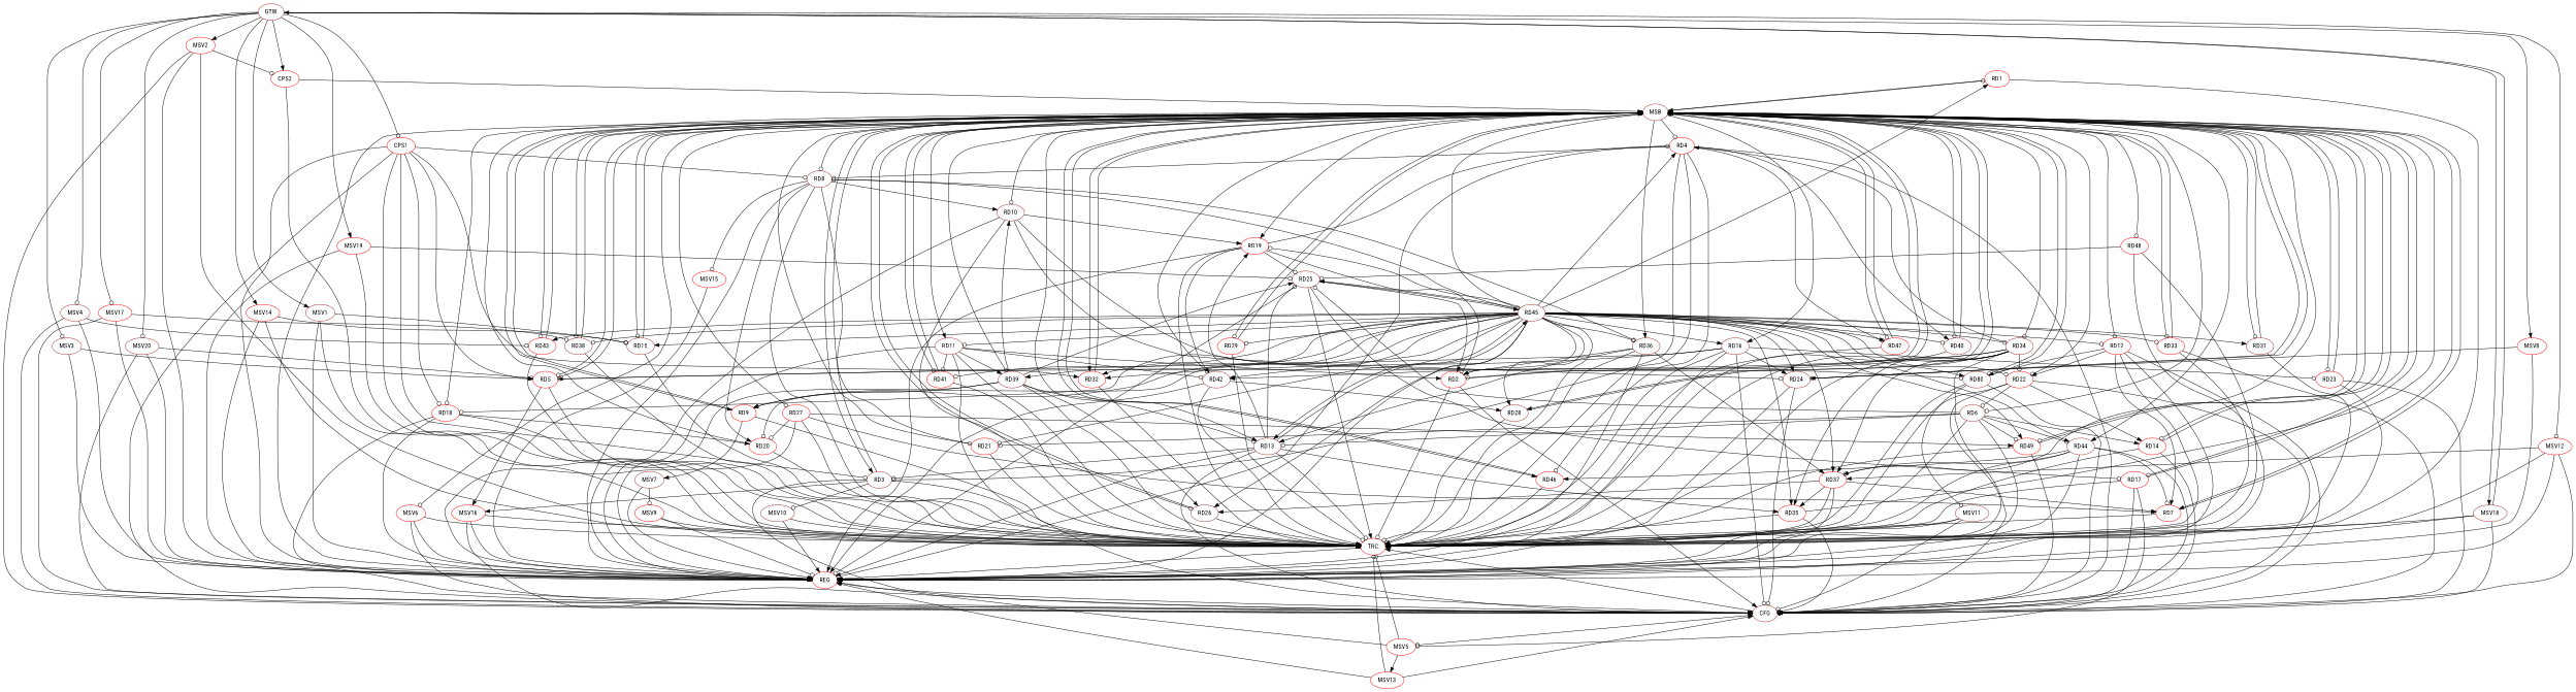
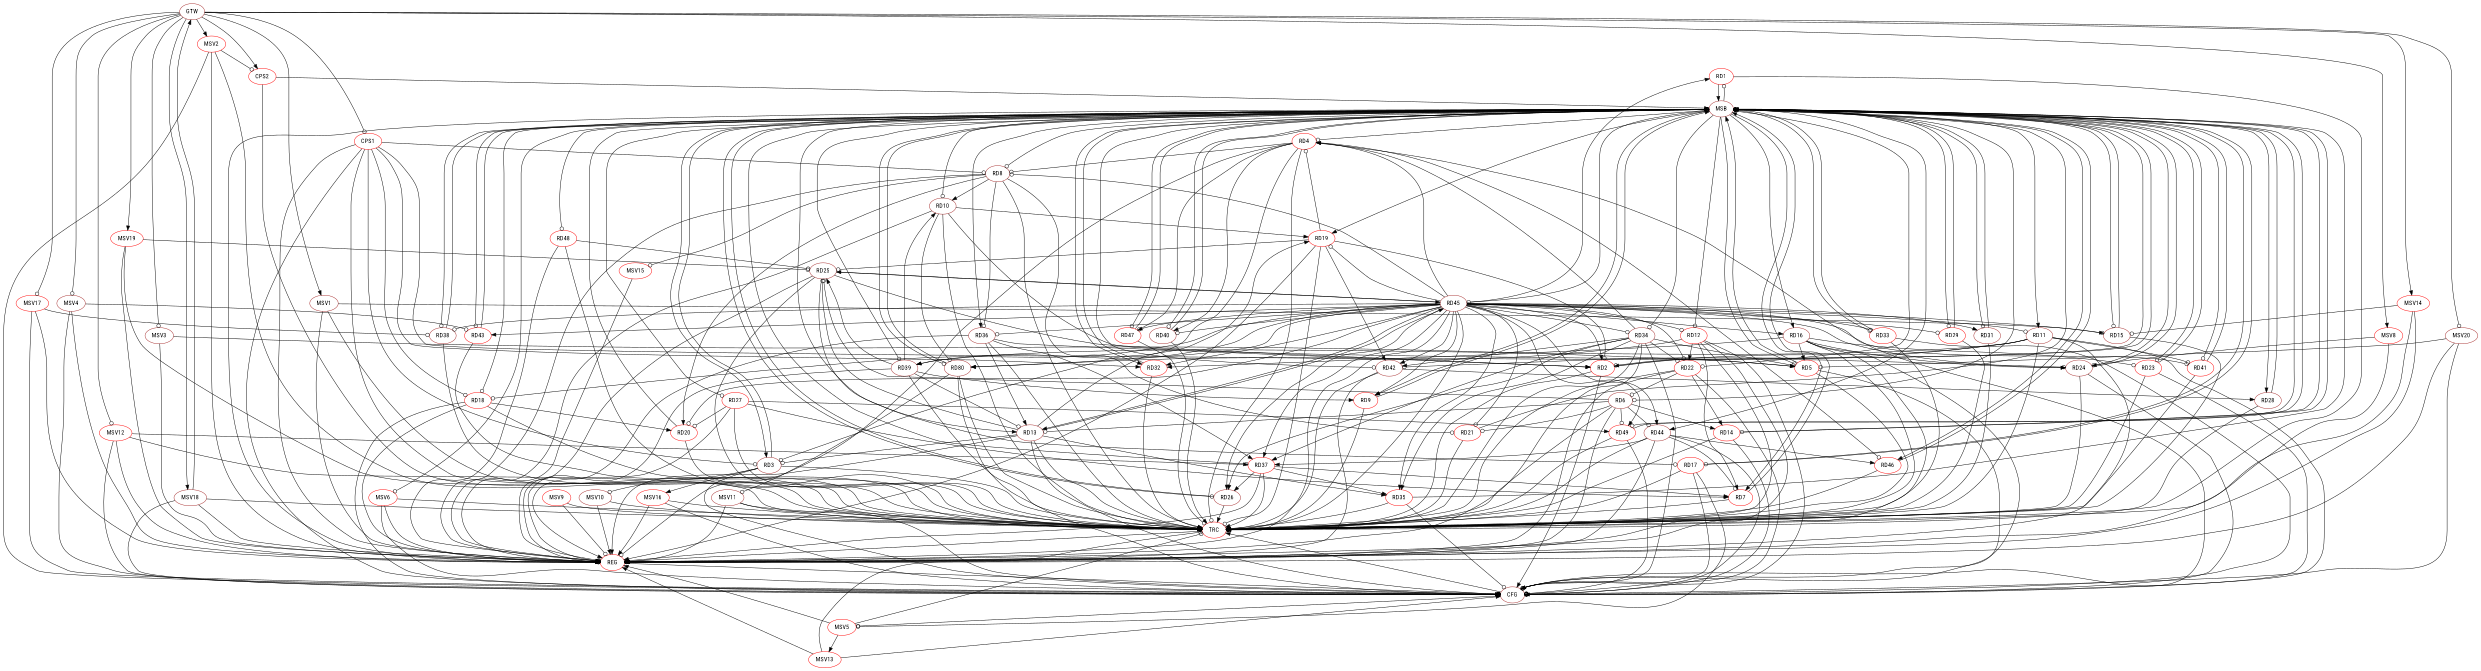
  strict digraph {
    fontname="Roboto Condensed"
    node [color=red fontname="Roboto Condensed"]
    edge [arrowhead=normal fontname="Roboto Condensed"]
    n1 [label=RD1]
    n2 [color=brown label=MSB]
    n3 [label=TRC]
    n4 [label=RD2]
    n5 [color=brown label=RD3]
    n6 [label=RD4]
    n7 [color=brown label=RD8]
    n8 [color=brown label=RD40]
    n9 [label=RD46]
    n10 [label=RD47]
    n11 [label=REG]
    n12 [label=RD5]
    n13 [color=brown label=RD6]
    n14 [color=brown label=RD13]
    n15 [label=RD14]
    n16 [color=brown label=RD44]
    n17 [label=RD49]
    n18 [label=RD7]
    n19 [color=brown label=RD10]
    n20 [color=brown label=RD36]
    n21 [label=RD9]
    n22 [label=RD19]
    n23 [color=brown label=RD24]
    n24 [color=brown label=RD80]
    n25 [color=brown label=RD11]
    n26 [color=brown label=RD39]
    n27 [label=RD41]
    n28 [color=brown label=RD42]
    n29 [label=RD12]
    n30 [label=RD22]
    n31 [color=brown label=RD45]
    n32 [color=brown label=RD15]
    n33 [color=brown label=RD16]
    n34 [label=RD23]
    n35 [label=RD32]
    n36 [label=RD17]
    n37 [label=RD18]
    n38 [color=brown label=RD26]
    n39 [label=RD27]
    n40 [color=brown label=RD28]
    n41 [label=RD29]
    n42 [color=brown label=RD31]
    n43 [label=RD33]
    n44 [color=brown label=RD34]
    n45 [label=RD37]
    n46 [color=brown label=RD38]
    n47 [label=RD43]
    n48 [label=RD48]
    n49 [label=MSV6]
    n50 [color=brown label=CFG]
    n51 [label=MSV5]
    n52 [color=brown label=MSV10]
    n53 [label=MSV16]
    n54 [label=RD21]
    n55 [label=RD20]
    n56 [label=MSV15]
    n57 [color=brown label=RD25]
    n58 [label=RD35]
-   n59 [color=brown label=MSV7]
    n60 [label=MSV9]
    n61 [color=brown label=MSV11]
    n62 [label=MSV13]
    n63 [label=CPS1]
    n64 [label=CPS2]
    n65 [color=brown label=GTW]
    n66 [color=brown label=MSV1]
    n67 [label=MSV2]
    n68 [color=brown label=MSV3]
    n69 [color=brown label=MSV4]
    n70 [label=MSV8]
    n71 [label=MSV12]
    n72 [label=MSV14]
    n73 [label=MSV17]
    n74 [color=brown label=MSV18]
    n75 [label=MSV19]
    n76 [color=brown label=MSV20]
    n1 -> n2
    n1 -> n3
    n2 -> n1 [arrowhead=odot]
    n2 -> n4 [arrowhead=odot]
    n2 -> n5
    n2 -> n6 [arrowhead=odot]
    n2 -> n7 [arrowhead=odot]
    n2 -> n8 [arrowhead=odot]
    n2 -> n9
    n2 -> n10 [arrowhead=odot]
    n2 -> n11
    n2 -> n12 [arrowhead=odot]
    n2 -> n13 [arrowhead=odot]
    n2 -> n14
    n2 -> n15 [arrowhead=odot]
    n2 -> n16
    n2 -> n17 [arrowhead=odot]
    n2 -> n18
    n2 -> n19 [arrowhead=odot]
    n2 -> n20
    n2 -> n21
    n2 -> n22
    n2 -> n23
    n2 -> n24 [arrowhead=odot]
    n2 -> n25
    n2 -> n26 [arrowhead=odot]
    n2 -> n27 [arrowhead=odot]
    n2 -> n28 [arrowhead=odot]
    n2 -> n29 [arrowhead=odot]
    n2 -> n30 [arrowhead=odot]
    n2 -> n31 [arrowhead=odot]
    n2 -> n32 [arrowhead=odot]
    n2 -> n33
    n2 -> n34 [arrowhead=odot]
    n2 -> n35
    n2 -> n36 [arrowhead=odot]
    n2 -> n37 [arrowhead=odot]
    n2 -> n38 [arrowhead=odot]
    n2 -> n39 [arrowhead=odot]
    n2 -> n40
    n2 -> n41 [arrowhead=odot]
    n2 -> n42 [arrowhead=odot]
    n2 -> n43 [arrowhead=odot]
    n2 -> n44 [arrowhead=odot]
    n2 -> n45 [arrowhead=odot]
    n2 -> n46 [arrowhead=odot]
    n2 -> n47 [arrowhead=odot]
    n2 -> n48 [arrowhead=odot]
    n2 -> n49 [arrowhead=odot]
    n3 -> n11
    n4 -> n2 [arrowhead=odot]
    n4 -> n3 [arrowhead=odot]
    n4 -> n50
    n5 -> n2 [arrowhead=odot]
    n5 -> n3 [arrowhead=odot]
    n5 -> n50
    n5 -> n52 [arrowhead=odot]
    n5 -> n53
    n6 -> n3 [arrowhead=odot]
    n6 -> n5 [arrowhead=odot]
    n6 -> n7 [arrowhead=odot]
    n6 -> n8
    n6 -> n9 [arrowhead=odot]
    n6 -> n10 [arrowhead=odot]
    n6 -> n11 [arrowhead=odot]
    n6 -> n50 [arrowhead=odot]
    n7 -> n3
    n7 -> n11
    n7 -> n19
    n7 -> n20 [arrowhead=odot]
    n7 -> n54 [arrowhead=odot]
    n7 -> n55
    n7 -> n56 [arrowhead=odot]
    n8 -> n2
    n8 -> n3
    n9 -> n2 [arrowhead=odot]
    n9 -> n3
    n10 -> n2 [arrowhead=odot]
    n10 -> n3 [arrowhead=odot]
    n11 -> n50 [arrowhead=odot]
    n12 -> n2
    n12 -> n3 [arrowhead=odot]
-   n12 -> n53
+   n12 -> n50
    n13 -> n3 [arrowhead=odot]
    n13 -> n11 [arrowhead=odot]
    n13 -> n14 [arrowhead=odot]
    n13 -> n15
    n13 -> n16 [arrowhead=odot]
    n13 -> n17 [arrowhead=odot]
    n13 -> n54 [arrowhead=odot]
    n13 -> n57 [arrowhead=odot]
    n14 -> n3 [arrowhead=odot]
    n14 -> n5 [arrowhead=odot]
    n14 -> n11
    n14 -> n22
    n14 -> n31
    n14 -> n50 [arrowhead=odot]
    n14 -> n57 [arrowhead=odot]
    n14 -> n58
    n15 -> n2
    n15 -> n3 [arrowhead=odot]
    n15 -> n50 [arrowhead=odot]
    n16 -> n3
    n16 -> n9
    n16 -> n11
    n16 -> n18 [arrowhead=odot]
    n16 -> n45
    n16 -> n50 [arrowhead=odot]
    n17 -> n2 [arrowhead=odot]
    n17 -> n3
    n17 -> n50 [arrowhead=odot]
    n18 -> n2
    n18 -> n3 [arrowhead=odot]
    n19 -> n3
    n19 -> n11
    n19 -> n22
    n19 -> n23 [arrowhead=odot]
    n19 -> n24 [arrowhead=odot]
    n20 -> n3
    n20 -> n4
    n20 -> n11 [arrowhead=odot]
    n20 -> n14
    n20 -> n45
    n21 -> n2
    n21 -> n3
-   n21 -> n59
    n22 -> n3 [arrowhead=odot]
    n22 -> n4 [arrowhead=odot]
    n22 -> n6 [arrowhead=odot]
    n22 -> n11
    n22 -> n28
    n22 -> n57 [arrowhead=odot]
    n23 -> n2 [arrowhead=odot]
    n23 -> n3 [arrowhead=odot]
    n23 -> n50 [arrowhead=odot]
    n24 -> n2 [arrowhead=odot]
    n24 -> n3
    n24 -> n50 [arrowhead=odot]
    n24 -> n61 [arrowhead=odot]
    n25 -> n3
    n25 -> n4
    n25 -> n11
    n25 -> n26
    n25 -> n27 [arrowhead=odot]
    n25 -> n28 [arrowhead=odot]
    n25 -> n50
    n26 -> n3
    n26 -> n11 [arrowhead=odot]
    n26 -> n14 [arrowhead=odot]
    n26 -> n19
    n26 -> n21
-   n26 -> n38
+   n44 -> n38
    n26 -> n57
    n27 -> n2 [arrowhead=odot]
    n27 -> n3 [arrowhead=odot]
    n28 -> n3
    n28 -> n11
    n28 -> n40
    n29 -> n3 [arrowhead=odot]
    n29 -> n11
    n29 -> n18
    n29 -> n24
    n29 -> n30
    n29 -> n50
    n30 -> n3
    n30 -> n11 [arrowhead=odot]
    n30 -> n13 [arrowhead=odot]
    n30 -> n15
    n30 -> n50 [arrowhead=odot]
    n31 -> n1
    n31 -> n3
    n31 -> n4
    n31 -> n6
    n31 -> n7 [arrowhead=odot]
    n31 -> n8 [arrowhead=odot]
    n31 -> n10
    n31 -> n11 [arrowhead=odot]
    n31 -> n14
    n31 -> n16
    n31 -> n17
    n31 -> n20 [arrowhead=odot]
    n31 -> n21
    n31 -> n22 [arrowhead=odot]
    n31 -> n23
    n31 -> n24
    n31 -> n25 [arrowhead=odot]
    n31 -> n26
    n31 -> n27 [arrowhead=odot]
    n31 -> n28
    n31 -> n29 [arrowhead=odot]
    n31 -> n30 [arrowhead=odot]
    n31 -> n32
    n31 -> n33
    n31 -> n35
    n31 -> n37 [arrowhead=odot]
    n31 -> n38
-   n31 -> n40
    n31 -> n41 [arrowhead=odot]
    n31 -> n42
    n31 -> n43 [arrowhead=odot]
    n31 -> n44 [arrowhead=odot]
    n31 -> n45
    n31 -> n46 [arrowhead=odot]
    n31 -> n47
    n31 -> n54 [arrowhead=odot]
    n31 -> n55 [arrowhead=odot]
    n31 -> n57
    n31 -> n58
    n32 -> n2
    n32 -> n3
    n33 -> n3 [arrowhead=odot]
    n33 -> n11 [arrowhead=odot]
    n33 -> n12
    n33 -> n23
    n33 -> n34 [arrowhead=odot]
    n33 -> n35
    n33 -> n50 [arrowhead=odot]
    n34 -> n2
    n34 -> n3
    n34 -> n50
    n35 -> n2 [arrowhead=odot]
    n35 -> n3
    n36 -> n2
    n36 -> n3 [arrowhead=odot]
    n36 -> n50 [arrowhead=odot]
    n36 -> n51 [arrowhead=odot]
    n37 -> n3
    n37 -> n11
    n37 -> n50 [arrowhead=odot]
    n37 -> n55
    n38 -> n2 [arrowhead=odot]
    n38 -> n3
    n39 -> n3
    n39 -> n11
    n39 -> n17
    n39 -> n18
    n39 -> n55 [arrowhead=odot]
    n40 -> n2
    n40 -> n3 [arrowhead=odot]
    n41 -> n2
    n41 -> n3 [arrowhead=odot]
    n42 -> n2 [arrowhead=odot]
    n42 -> n3
    n43 -> n2
    n43 -> n3 [arrowhead=odot]
    n43 -> n50 [arrowhead=odot]
    n44 -> n3
    n44 -> n6
    n44 -> n11
    n44 -> n12 [arrowhead=odot]
    n44 -> n28
    n44 -> n30 [arrowhead=odot]
    n44 -> n45
    n44 -> n50
    n44 -> n58
    n45 -> n3
    n45 -> n11
    n45 -> n18
    n45 -> n38
    n45 -> n58
    n46 -> n2
    n46 -> n3 [arrowhead=odot]
    n47 -> n2 [arrowhead=odot]
    n47 -> n3 [arrowhead=odot]
    n48 -> n3
    n48 -> n11 [arrowhead=odot]
    n48 -> n57 [arrowhead=odot]
    n49 -> n3 [arrowhead=odot]
    n49 -> n11
    n49 -> n50
    n50 -> n3
    n50 -> n51 [arrowhead=odot]
    n51 -> n3 [arrowhead=odot]
    n51 -> n11
    n51 -> n62
    n52 -> n3
    n52 -> n11
    n53 -> n3
    n53 -> n11
    n53 -> n50
    n54 -> n2 [arrowhead=odot]
    n54 -> n3
    n55 -> n2 [arrowhead=odot]
    n55 -> n3
    n56 -> n11 [arrowhead=odot]
    n57 -> n3
    n57 -> n4
    n57 -> n11 [arrowhead=odot]
    n57 -> n31
    n57 -> n36 [arrowhead=odot]
    n58 -> n2
    n58 -> n3
    n58 -> n50 [arrowhead=odot]
-   n59 -> n11
-   n59 -> n60 [arrowhead=odot]
    n60 -> n3 [arrowhead=odot]
    n60 -> n11 [arrowhead=odot]
    n61 -> n3
    n61 -> n11 [arrowhead=odot]
    n61 -> n50 [arrowhead=odot]
    n62 -> n3 [arrowhead=odot]
    n62 -> n11
    n62 -> n50
    n63 -> n3
    n63 -> n5 [arrowhead=odot]
    n63 -> n7 [arrowhead=odot]
    n63 -> n11
    n63 -> n12
    n63 -> n35
    n63 -> n37 [arrowhead=odot]
    n63 -> n50 [arrowhead=odot]
    n64 -> n2
    n64 -> n3 [arrowhead=odot]
    n65 -> n63 [arrowhead=odot]
    n65 -> n64
    n65 -> n66
    n65 -> n67
    n65 -> n68 [arrowhead=odot]
    n65 -> n69 [arrowhead=odot]
    n65 -> n70
    n65 -> n71 [arrowhead=odot]
    n65 -> n72
    n65 -> n73 [arrowhead=odot]
    n65 -> n74
    n65 -> n75
    n65 -> n76 [arrowhead=odot]
    n66 -> n3
    n66 -> n11 [arrowhead=odot]
    n66 -> n32 [arrowhead=odot]
    n67 -> n3
    n67 -> n11
    n67 -> n50 [arrowhead=odot]
    n67 -> n64 [arrowhead=odot]
    n68 -> n11 [arrowhead=odot]
    n68 -> n12
    n69 -> n11
    n69 -> n47 [arrowhead=odot]
    n69 -> n50 [arrowhead=odot]
    n70 -> n11
    n70 -> n23 [arrowhead=odot]
    n71 -> n3 [arrowhead=odot]
    n71 -> n11 [arrowhead=odot]
    n71 -> n45
    n71 -> n50 [arrowhead=odot]
    n72 -> n3 [arrowhead=odot]
    n72 -> n11
    n72 -> n32 [arrowhead=odot]
    n73 -> n11
    n73 -> n46 [arrowhead=odot]
    n73 -> n50
    n74 -> n3 [arrowhead=odot]
    n74 -> n11
    n74 -> n50
    n74 -> n65
    n75 -> n3 [arrowhead=odot]
    n75 -> n11
    n75 -> n57 [arrowhead=odot]
    n76 -> n11
    n76 -> n12 [arrowhead=odot]
    n76 -> n50 [arrowhead=odot]
  }
